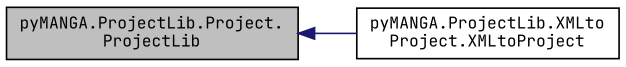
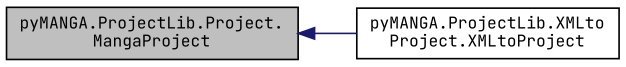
  digraph {
    rankdir=LR
    fontname="JetBrains Mono"
    node [color=black fontname="JetBrains Mono" fontsize=10 shape=record style=filled]
-   n1 [fillcolor=grey75 fontcolor=black height=0.2 label="pyMANGA.ProjectLib.Project.\lProjectLib" width=0.4]
+   n1 [fillcolor=grey75 fontcolor=black height=0.2 label="pyMANGA.ProjectLib.Project.\lMangaProject" width=0.4]
    n2 [fillcolor=white height=0.2 label="pyMANGA.ProjectLib.XMLto\lProject.XMLtoProject" width=0.4]
    n1 -> n2 [color=midnightblue dir=back fontname="JetBrains Mono" fontsize=10 labelfontname=Helvetica labelfontsize=10 style=solid]
  }
